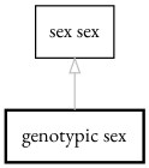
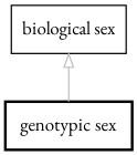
  digraph {
    fontsize=32
    penwidth=5
    fontname="EB Garamond"
    node [color=black fontname="EB Garamond" shape=rectangle]
    n1 [label=" genotypic sex " style=bold]
-   "biological sex" [label="sex sex"]
+   "biological sex"
    "biological sex" -> n1 [arrowtail=onormal color=gray dir=back fontcolor=darkgray fontname="EB Garamond"]
  }
